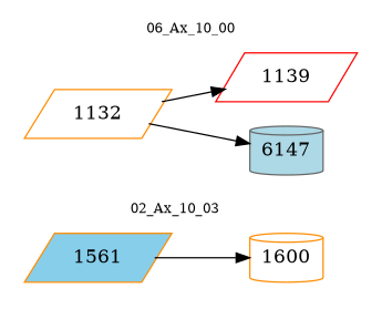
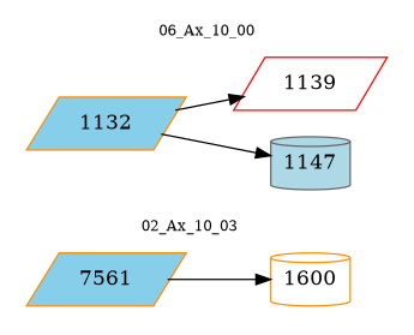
  digraph {
    rankdir=LR
    node [color=darkorange fillcolor=skyblue shape=parallelogram style=filled]
    edge [color=black]
-   n1 [label=1561]
+   n1 [label=7561]
    n2 [fillcolor=white label=1600 shape=cylinder]
-   n3 [fillcolor=white label=1132]
-   n4 [color=gray40 fillcolor=lightblue label=6147 shape=cylinder]
+   n3 [label=1132]
+   n4 [color=gray40 fillcolor=lightblue label=1147 shape=cylinder]
    n5 [color=red fillcolor=white label=1139]
    subgraph cluster_1 {
      color=white
      fontsize=10
      label="02_Ax_10_03"
      n1
      n2
    }
    subgraph cluster_2 {
      color=white
      fontsize=10
      label="06_Ax_10_00"
      n3
      n4
      n5
    }
    n1 -> n2
    n3 -> n4
    n3 -> n5
  }
